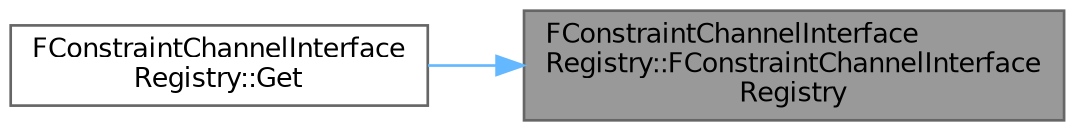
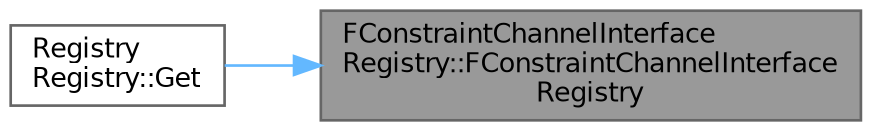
  digraph {
    rankdir=RL
    fontname="DejaVu Sans"
    node [fontname="DejaVu Sans" fontsize=10 shape=box style=filled]
    n1 [color=gray40 fillcolor=grey60 fontcolor=black height=0.2 label="FConstraintChannelInterface\lRegistry::FConstraintChannelInterface\lRegistry" width=0.4]
-   n2 [color=grey40 fillcolor=white height=0.2 label="FConstraintChannelInterface\lRegistry::Get" width=0.4]
+   n2 [color=grey40 fillcolor=white height=0.2 label="Registry\lRegistry::Get" width=0.4]
    n1 -> n2 [color=steelblue1 dir=back fontname="DejaVu Sans" fontsize=10 labelfontname=Helvetica labelfontsize=10 style=solid]
  }
